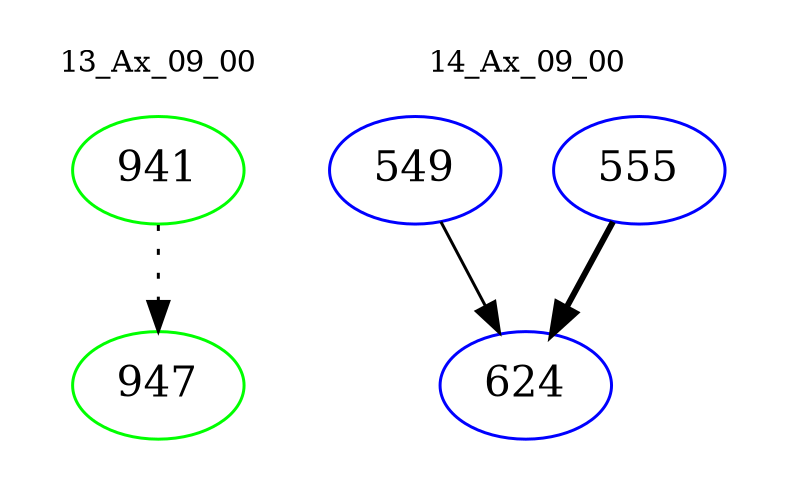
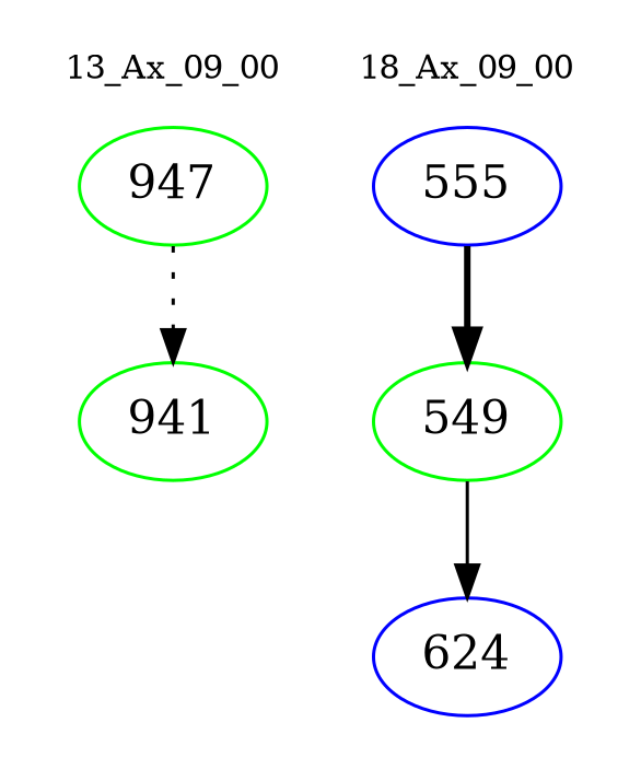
  digraph {
    node [color=green]
    edge [color=black]
    n1 [label=941]
    n2 [label=947]
    n3 [color=blue label=555]
-   n4 [color=blue label=549]
+   n4 [label=549]
    n5 [color=blue label=624]
    subgraph cluster_1 {
      color=white
      fontsize=10
      label="13_Ax_09_00"
      n1
      n2
    }
    subgraph cluster_2 {
      color=white
      fontsize=10
-     label="14_Ax_09_00"
+     label="18_Ax_09_00"
      n3
      n4
      n5
    }
-   n1 -> n2 [style=dotted]
-   n3 -> n5 [style=bold]
+   n2 -> n1 [style=dotted]
+   n3 -> n4 [style=bold]
    n4 -> n5 [style=solid]
  }
